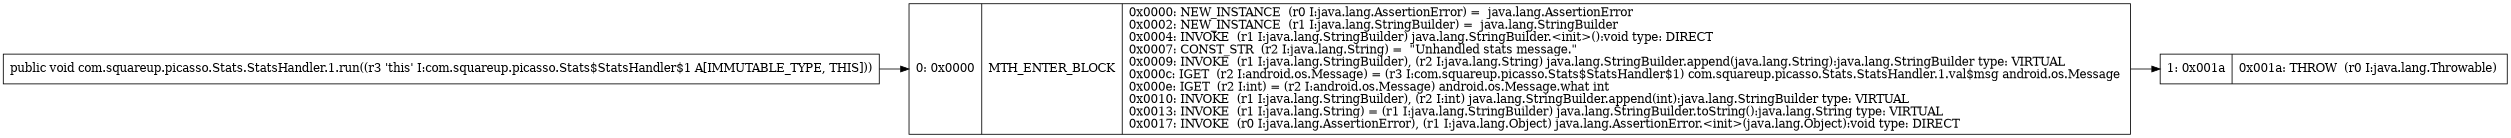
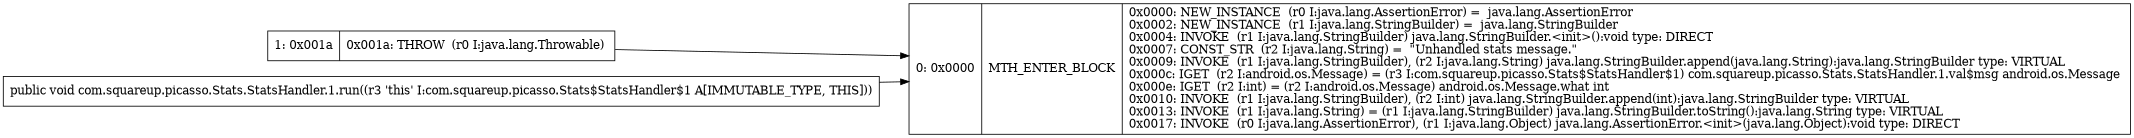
  digraph {
    rankdir=LR
    node [shape=record]
    n1 [label="{0\:\ 0x0000|MTH_ENTER_BLOCK\l|0x0000: NEW_INSTANCE  (r0 I:java.lang.AssertionError) =  java.lang.AssertionError \l0x0002: NEW_INSTANCE  (r1 I:java.lang.StringBuilder) =  java.lang.StringBuilder \l0x0004: INVOKE  (r1 I:java.lang.StringBuilder) java.lang.StringBuilder.\<init\>():void type: DIRECT \l0x0007: CONST_STR  (r2 I:java.lang.String) =  \"Unhandled stats message.\" \l0x0009: INVOKE  (r1 I:java.lang.StringBuilder), (r2 I:java.lang.String) java.lang.StringBuilder.append(java.lang.String):java.lang.StringBuilder type: VIRTUAL \l0x000c: IGET  (r2 I:android.os.Message) = (r3 I:com.squareup.picasso.Stats$StatsHandler$1) com.squareup.picasso.Stats.StatsHandler.1.val$msg android.os.Message \l0x000e: IGET  (r2 I:int) = (r2 I:android.os.Message) android.os.Message.what int \l0x0010: INVOKE  (r1 I:java.lang.StringBuilder), (r2 I:int) java.lang.StringBuilder.append(int):java.lang.StringBuilder type: VIRTUAL \l0x0013: INVOKE  (r1 I:java.lang.String) = (r1 I:java.lang.StringBuilder) java.lang.StringBuilder.toString():java.lang.String type: VIRTUAL \l0x0017: INVOKE  (r0 I:java.lang.AssertionError), (r1 I:java.lang.Object) java.lang.AssertionError.\<init\>(java.lang.Object):void type: DIRECT \l}"]
    n2 [label="{1\:\ 0x001a|0x001a: THROW  (r0 I:java.lang.Throwable) \l}"]
    n3 [label="{public void com.squareup.picasso.Stats.StatsHandler.1.run((r3 'this' I:com.squareup.picasso.Stats$StatsHandler$1 A[IMMUTABLE_TYPE, THIS])) }"]
-   n1 -> n2
+   n2 -> n1
    n3 -> n1
  }
